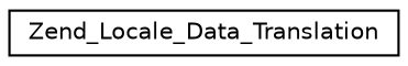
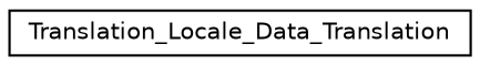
  digraph {
    rankdir=LR
-   n1 [color=black fillcolor=white fontname=Helvetica fontsize=10 height=0.2 label=Zend_Locale_Data_Translation shape=record style=filled width=0.4]
+   n1 [color=black fillcolor=white fontname=Helvetica fontsize=10 height=0.2 label=Translation_Locale_Data_Translation shape=record style=filled width=0.4]
  }
